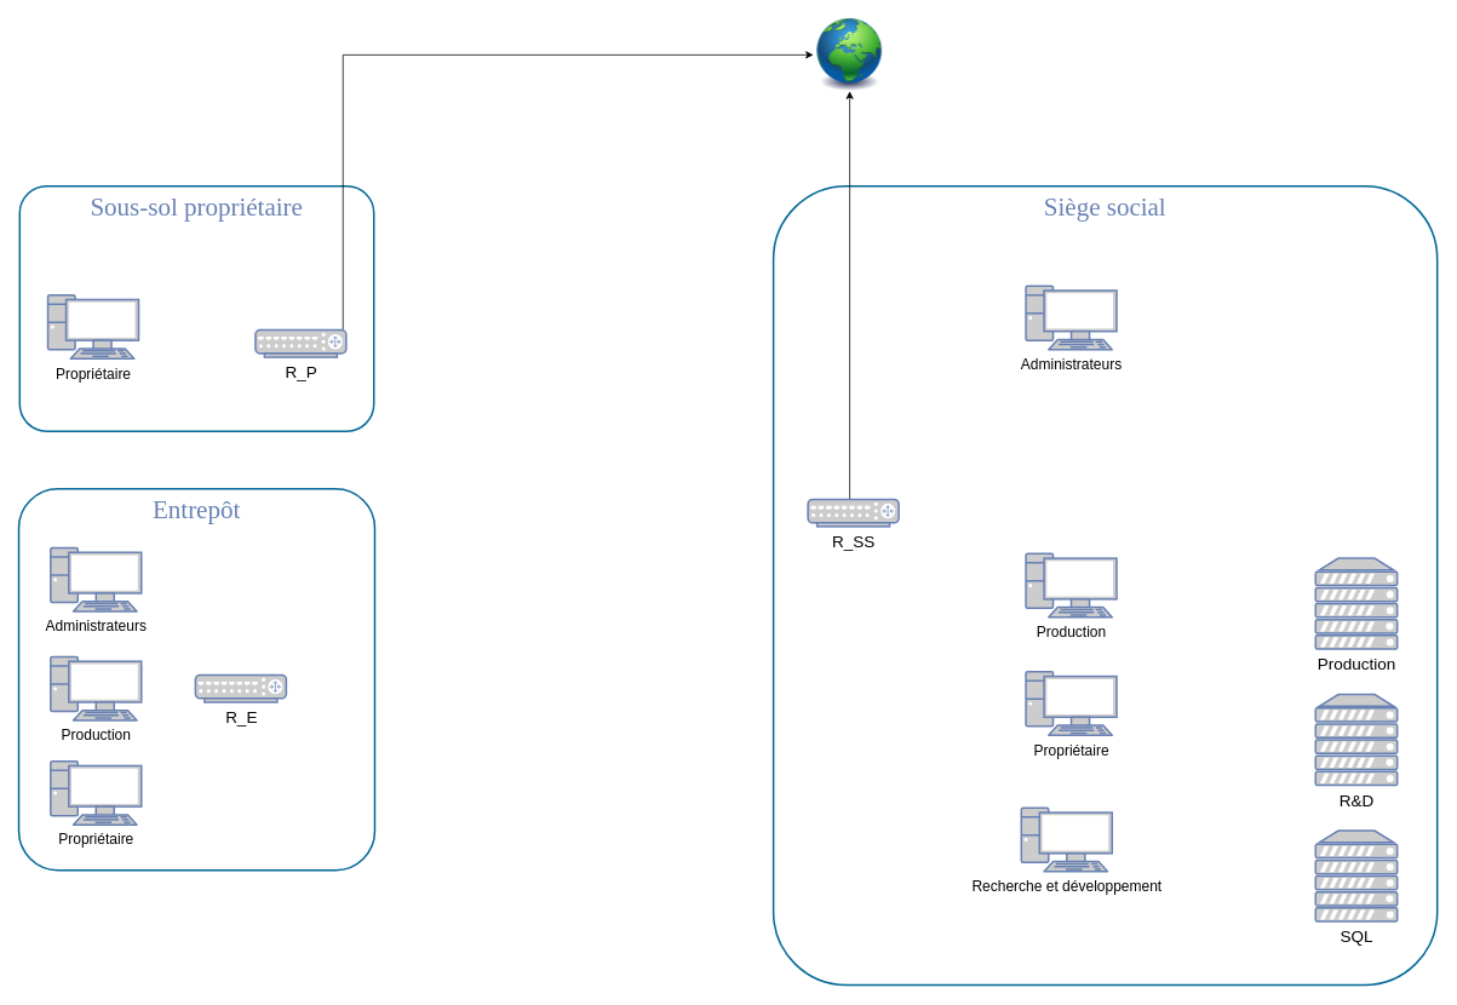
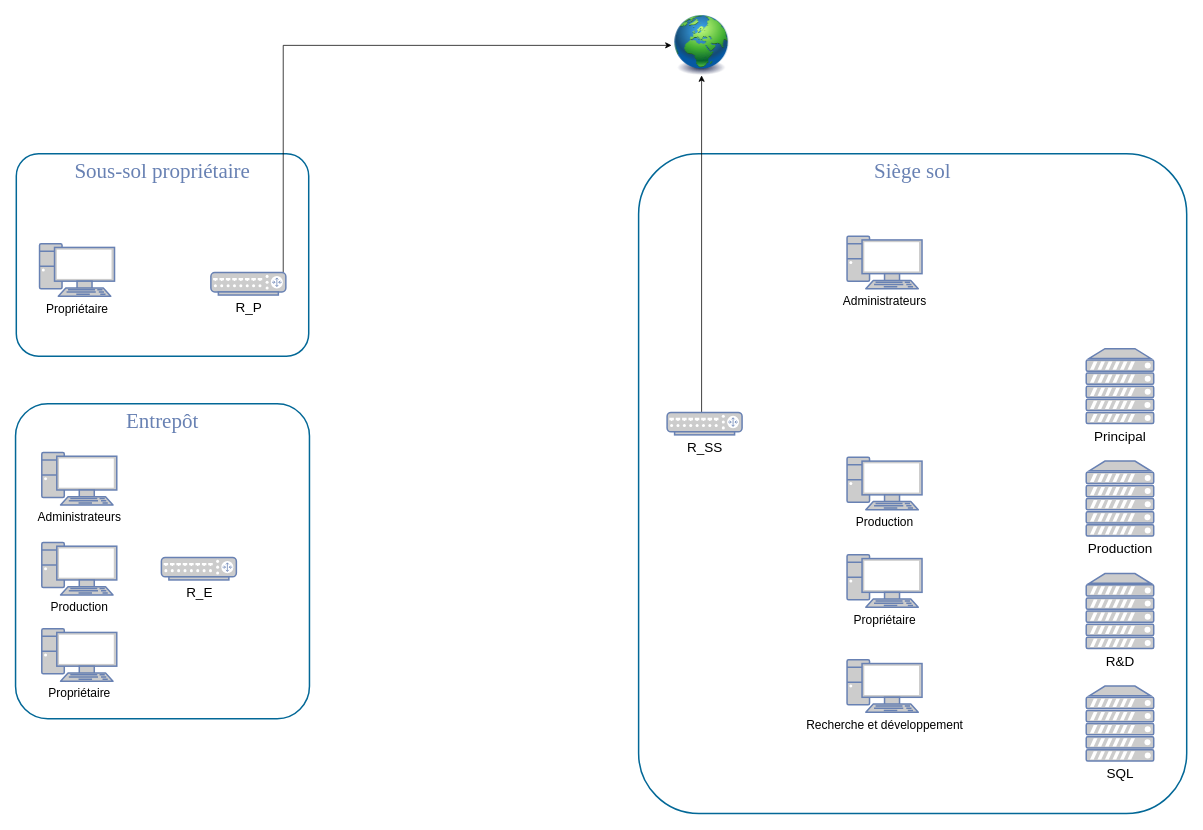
  <mxCell id="0" />
  <mxCell id="1" parent="0" />
- <mxCell id="2" value="Siège social" style="rounded=1;whiteSpace=wrap;html=1;shadow=0;comic=0;strokeColor=#036897;strokeWidth=2;fillColor=none;fontFamily=Verdana;fontSize=28;fontColor=#6881B3;align=center;arcSize=11;verticalAlign=top;" vertex="1" parent="1"><mxGeometry x="851" y="204.5" width="731" height="880" as="geometry" /></mxCell>
+ <mxCell id="2" value="Siège sol" style="rounded=1;whiteSpace=wrap;html=1;shadow=0;comic=0;strokeColor=#036897;strokeWidth=2;fillColor=none;fontFamily=Verdana;fontSize=28;fontColor=#6881B3;align=center;arcSize=11;verticalAlign=top;" vertex="1" parent="1"><mxGeometry x="851" y="204.5" width="731" height="880" as="geometry" /></mxCell>
  <mxCell id="3" value="Administrateurs" style="fontColor=#000000;verticalAlign=top;verticalLabelPosition=bottom;labelPosition=center;align=center;html=1;outlineConnect=0;fillColor=#CCCCCC;strokeColor=#6881B3;gradientColor=none;gradientDirection=north;strokeWidth=2;shape=mxgraph.networks.pc;fontSize=16;" vertex="1" parent="1"><mxGeometry x="1129" y="314.5" width="100" height="70" as="geometry" /></mxCell>
  <mxCell id="4" value="Production" style="fontColor=#000000;verticalAlign=top;verticalLabelPosition=bottom;labelPosition=center;align=center;html=1;outlineConnect=0;fillColor=#CCCCCC;strokeColor=#6881B3;gradientColor=none;gradientDirection=north;strokeWidth=2;shape=mxgraph.networks.pc;fontSize=16;" vertex="1" parent="1"><mxGeometry x="1129" y="609.5" width="100" height="70" as="geometry" /></mxCell>
  <mxCell id="5" value="Propriétaire" style="fontColor=#000000;verticalAlign=top;verticalLabelPosition=bottom;labelPosition=center;align=center;html=1;outlineConnect=0;fillColor=#CCCCCC;strokeColor=#6881B3;gradientColor=none;gradientDirection=north;strokeWidth=2;shape=mxgraph.networks.pc;fontSize=16;" vertex="1" parent="1"><mxGeometry x="1129" y="739.5" width="100" height="70" as="geometry" /></mxCell>
- <mxCell id="6" value="Recherche et développement" style="fontColor=#000000;verticalAlign=top;verticalLabelPosition=bottom;labelPosition=center;align=center;html=1;outlineConnect=0;fillColor=#CCCCCC;strokeColor=#6881B3;gradientColor=none;gradientDirection=north;strokeWidth=2;shape=mxgraph.networks.pc;fontSize=16;" vertex="1" parent="1"><mxGeometry x="1124" y="889.5" width="100" height="70" as="geometry" /></mxCell>
+ <mxCell id="6" value="Recherche et développement" style="fontColor=#000000;verticalAlign=top;verticalLabelPosition=bottom;labelPosition=center;align=center;html=1;outlineConnect=0;fillColor=#CCCCCC;strokeColor=#6881B3;gradientColor=none;gradientDirection=north;strokeWidth=2;shape=mxgraph.networks.pc;fontSize=16;" vertex="1" parent="1"><mxGeometry x="1129" y="879.5" width="100" height="70" as="geometry" /></mxCell>
  <mxCell id="7" value="&lt;font style=&quot;font-size: 18px&quot; color=&quot;#000000&quot;&gt;R&amp;amp;D&lt;/font&gt;" style="fontColor=#0066CC;verticalAlign=top;verticalLabelPosition=bottom;labelPosition=center;align=center;html=1;outlineConnect=0;fillColor=#CCCCCC;strokeColor=#6881B3;gradientColor=none;gradientDirection=north;strokeWidth=2;shape=mxgraph.networks.server;" vertex="1" parent="1"><mxGeometry x="1448" y="764.5" width="90" height="100" as="geometry" /></mxCell>
  <mxCell id="8" value="&lt;font style=&quot;font-size: 18px&quot; color=&quot;#000000&quot;&gt;SQL&lt;/font&gt;" style="fontColor=#0066CC;verticalAlign=top;verticalLabelPosition=bottom;labelPosition=center;align=center;html=1;outlineConnect=0;fillColor=#CCCCCC;strokeColor=#6881B3;gradientColor=none;gradientDirection=north;strokeWidth=2;shape=mxgraph.networks.server;" vertex="1" parent="1"><mxGeometry x="1448" y="914.5" width="90" height="100" as="geometry" /></mxCell>
+ <mxCell id="9" value="&lt;font style=&quot;font-size: 18px&quot;&gt;Principal&lt;/font&gt;" style="fontColor=#000000;verticalAlign=top;verticalLabelPosition=bottom;labelPosition=center;align=center;html=1;outlineConnect=0;fillColor=#CCCCCC;strokeColor=#6881B3;gradientColor=none;gradientDirection=north;strokeWidth=2;shape=mxgraph.networks.server;" vertex="1" parent="1"><mxGeometry x="1448" y="464.5" width="90" height="100" as="geometry" /></mxCell>
  <mxCell id="10" value="&lt;font style=&quot;font-size: 18px&quot; color=&quot;#000000&quot;&gt;Production&lt;/font&gt;" style="fontColor=#0066CC;verticalAlign=top;verticalLabelPosition=bottom;labelPosition=center;align=center;html=1;outlineConnect=0;fillColor=#CCCCCC;strokeColor=#6881B3;gradientColor=none;gradientDirection=north;strokeWidth=2;shape=mxgraph.networks.server;" vertex="1" parent="1"><mxGeometry x="1448" y="614.5" width="90" height="100" as="geometry" /></mxCell>
  <mxCell id="11" style="edgeStyle=orthogonalEdgeStyle;rounded=0;orthogonalLoop=1;jettySize=auto;html=1;exitX=0;exitY=0.5;exitDx=0;exitDy=0;exitPerimeter=0;fontSize=16;fontColor=#000000;" edge="1" parent="1" source="12" target="13"><mxGeometry relative="1" as="geometry"><Array as="points"><mxPoint x="935" y="565" /></Array></mxGeometry></mxCell>
  <mxCell id="12" value="&lt;font style=&quot;font-size: 18px&quot; color=&quot;#000000&quot;&gt;R_SS&lt;/font&gt;" style="fontColor=#0066CC;verticalAlign=top;verticalLabelPosition=bottom;labelPosition=center;align=center;html=1;outlineConnect=0;fillColor=#CCCCCC;strokeColor=#6881B3;gradientColor=none;gradientDirection=north;strokeWidth=2;shape=mxgraph.networks.router;" vertex="1" parent="1"><mxGeometry x="889" y="549.5" width="100" height="30" as="geometry" /></mxCell>
  <mxCell id="13" value="" style="image;html=1;labelBackgroundColor=#ffffff;image=img/lib/clip_art/general/Earth_globe_128x128.png;fontSize=16;fontColor=#000000;" vertex="1" parent="1"><mxGeometry x="895" y="20" width="80" height="80" as="geometry" /></mxCell>
  <mxCell id="14" value="Sous-sol propriétaire" style="rounded=1;whiteSpace=wrap;html=1;shadow=0;comic=0;strokeColor=#036897;strokeWidth=2;fillColor=none;fontFamily=Verdana;fontSize=28;fontColor=#6881B3;align=center;arcSize=11;verticalAlign=top;" vertex="1" parent="1"><mxGeometry x="21" y="204.5" width="390" height="270" as="geometry" /></mxCell>
  <mxCell id="15" style="edgeStyle=orthogonalEdgeStyle;rounded=0;orthogonalLoop=1;jettySize=auto;html=1;exitX=0.5;exitY=0;exitDx=0;exitDy=0;exitPerimeter=0;entryX=0;entryY=0.5;entryDx=0;entryDy=0;fontSize=16;fontColor=#000000;" edge="1" parent="1" source="16" target="13"><mxGeometry relative="1" as="geometry"><Array as="points"><mxPoint x="377" y="363" /><mxPoint x="377" y="60" /></Array></mxGeometry></mxCell>
  <mxCell id="16" value="&lt;font style=&quot;font-size: 18px&quot; color=&quot;#000000&quot;&gt;R_P&lt;/font&gt;" style="fontColor=#0066CC;verticalAlign=top;verticalLabelPosition=bottom;labelPosition=center;align=center;html=1;outlineConnect=0;fillColor=#CCCCCC;strokeColor=#6881B3;gradientColor=none;gradientDirection=north;strokeWidth=2;shape=mxgraph.networks.router;" vertex="1" parent="1"><mxGeometry x="280.5" y="363" width="100" height="30" as="geometry" /></mxCell>
  <mxCell id="17" value="Propriétaire" style="fontColor=#000000;verticalAlign=top;verticalLabelPosition=bottom;labelPosition=center;align=center;html=1;outlineConnect=0;fillColor=#CCCCCC;strokeColor=#6881B3;gradientColor=none;gradientDirection=north;strokeWidth=2;shape=mxgraph.networks.pc;fontSize=16;" vertex="1" parent="1"><mxGeometry x="52" y="324.5" width="100" height="70" as="geometry" /></mxCell>
  <mxCell id="18" value="Entrepôt" style="rounded=1;whiteSpace=wrap;html=1;shadow=0;comic=0;strokeColor=#036897;strokeWidth=2;fillColor=none;fontFamily=Verdana;fontSize=28;fontColor=#6881B3;align=center;arcSize=11;verticalAlign=top;" vertex="1" parent="1"><mxGeometry x="20" y="538" width="392" height="420" as="geometry" /></mxCell>
  <mxCell id="19" value="&lt;font style=&quot;font-size: 18px&quot; color=&quot;#000000&quot;&gt;R_E&lt;/font&gt;" style="fontColor=#0066CC;verticalAlign=top;verticalLabelPosition=bottom;labelPosition=center;align=center;html=1;outlineConnect=0;fillColor=#CCCCCC;strokeColor=#6881B3;gradientColor=none;gradientDirection=north;strokeWidth=2;shape=mxgraph.networks.router;" vertex="1" parent="1"><mxGeometry x="214.5" y="743" width="100" height="30" as="geometry" /></mxCell>
  <mxCell id="20" value="Administrateurs" style="fontColor=#000000;verticalAlign=top;verticalLabelPosition=bottom;labelPosition=center;align=center;html=1;outlineConnect=0;fillColor=#CCCCCC;strokeColor=#6881B3;gradientColor=none;gradientDirection=north;strokeWidth=2;shape=mxgraph.networks.pc;fontSize=16;" vertex="1" parent="1"><mxGeometry x="55" y="603" width="100" height="70" as="geometry" /></mxCell>
  <mxCell id="21" value="Production" style="fontColor=#000000;verticalAlign=top;verticalLabelPosition=bottom;labelPosition=center;align=center;html=1;outlineConnect=0;fillColor=#CCCCCC;strokeColor=#6881B3;gradientColor=none;gradientDirection=north;strokeWidth=2;shape=mxgraph.networks.pc;fontSize=16;" vertex="1" parent="1"><mxGeometry x="55" y="723" width="100" height="70" as="geometry" /></mxCell>
  <mxCell id="22" value="Propriétaire" style="fontColor=#000000;verticalAlign=top;verticalLabelPosition=bottom;labelPosition=center;align=center;html=1;outlineConnect=0;fillColor=#CCCCCC;strokeColor=#6881B3;gradientColor=none;gradientDirection=north;strokeWidth=2;shape=mxgraph.networks.pc;fontSize=16;" vertex="1" parent="1"><mxGeometry x="55" y="838" width="100" height="70" as="geometry" /></mxCell>
